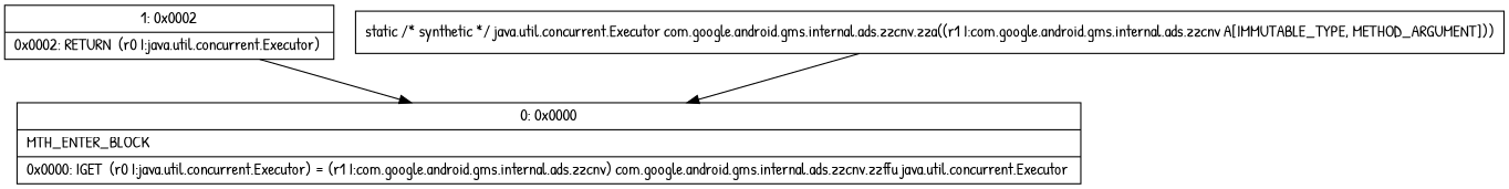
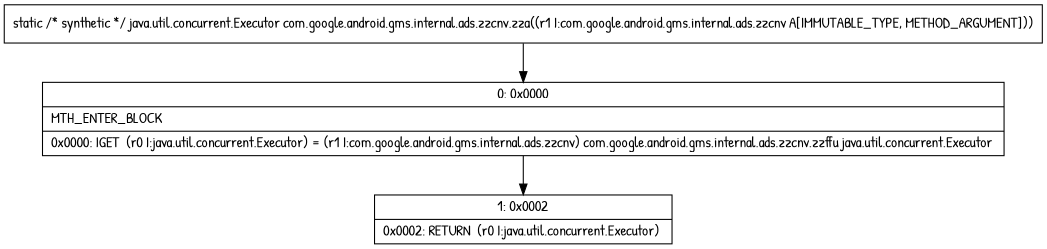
  digraph {
    fontname="Patrick Hand"
    node [shape=record fontname="Patrick Hand"]
    edge [fontname="Patrick Hand"]
    n1 [label="{0\:\ 0x0000|MTH_ENTER_BLOCK\l|0x0000: IGET  (r0 I:java.util.concurrent.Executor) = (r1 I:com.google.android.gms.internal.ads.zzcnv) com.google.android.gms.internal.ads.zzcnv.zzffu java.util.concurrent.Executor \l}"]
    n2 [label="{1\:\ 0x0002|0x0002: RETURN  (r0 I:java.util.concurrent.Executor) \l}"]
    n3 [label="{static \/* synthetic *\/ java.util.concurrent.Executor com.google.android.gms.internal.ads.zzcnv.zza((r1 I:com.google.android.gms.internal.ads.zzcnv A[IMMUTABLE_TYPE, METHOD_ARGUMENT])) }"]
-   n2 -> n1
+   n1 -> n2
    n3 -> n1
  }
